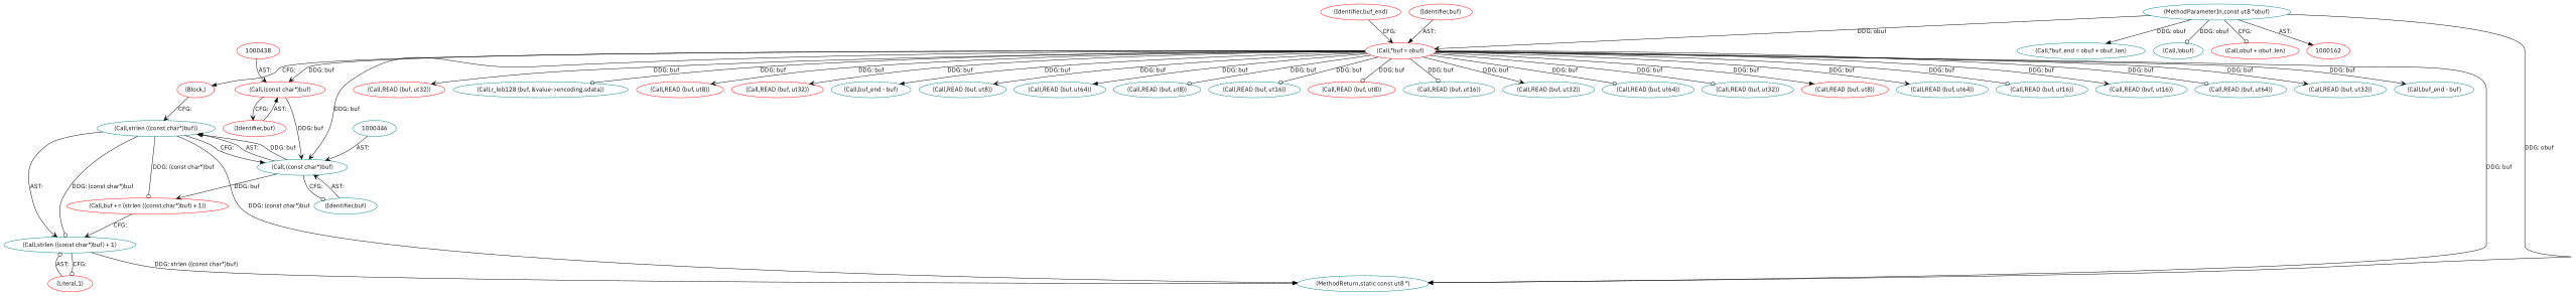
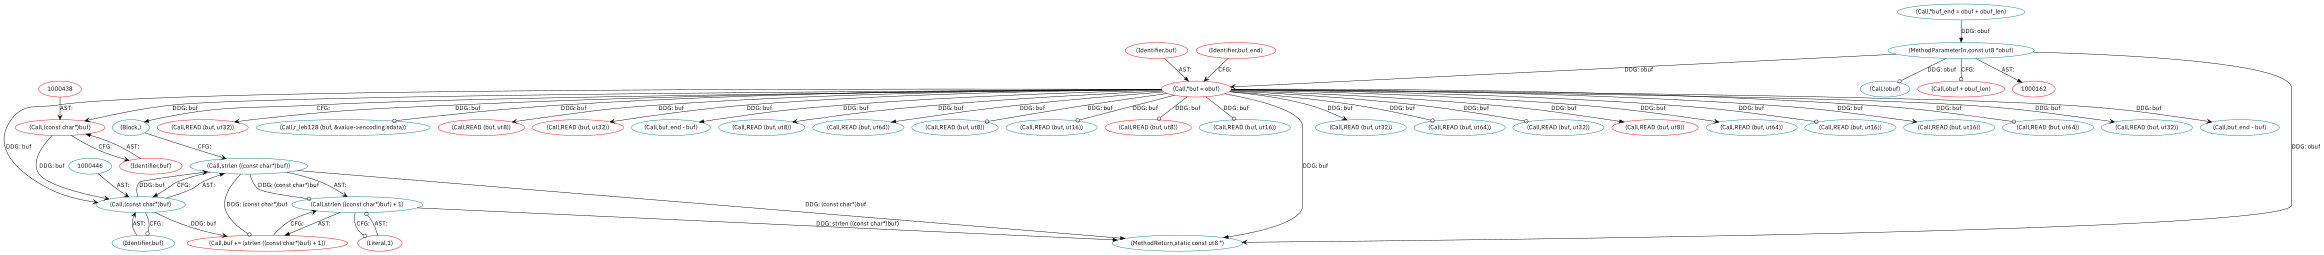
  digraph {
    fontname="IBM Plex Sans"
    node [color=teal fontname="IBM Plex Sans"]
    edge [arrowhead=vee fontname="IBM Plex Sans"]
    n1 [label="(Call,strlen ((const char*)buf) + 1)"]
    n2 [label="(MethodReturn,static const ut8 *)"]
    n3 [color=red label="(Call,buf += (strlen ((const char*)buf) + 1))"]
    n4 [color=red label="(Literal,1)"]
    n5 [label="(Call,strlen ((const char*)buf))"]
    n6 [label="(Call,(const char*)buf)"]
    n7 [label="(Identifier,buf)"]
    n8 [color=red label="(Call,*buf = obuf)"]
    n9 [color=red label="(Call,(const char*)buf)"]
    n10 [color=red label="(Call,READ (buf, ut32))"]
    n11 [label="(Call,r_leb128 (buf, &value->encoding.sdata))"]
    n12 [color=red label="(Call,READ (buf, ut8))"]
    n13 [color=red label="(Call,READ (buf, ut32))"]
    n14 [label="(Call,buf_end - buf)"]
    n15 [label="(Call,READ (buf, ut8))"]
    n16 [label="(Call,READ (buf, ut64))"]
    n17 [label="(Call,READ (buf, ut8))"]
    n18 [label="(Call,READ (buf, ut16))"]
    n19 [color=red label="(Call,READ (buf, ut8))"]
-   n20 [color=red label="(Block,)"]
+   n20 [label="(Block,)"]
    n21 [label="(Call,READ (buf, ut16))"]
    n22 [label="(Call,READ (buf, ut32))"]
    n23 [label="(Call,READ (buf, ut64))"]
    n24 [label="(Call,READ (buf, ut32))"]
    n25 [color=red label="(Call,READ (buf, ut8))"]
    n26 [label="(Call,READ (buf, ut64))"]
    n27 [label="(Call,READ (buf, ut16))"]
    n28 [label="(Call,READ (buf, ut16))"]
    n29 [label="(Call,READ (buf, ut64))"]
    n30 [label="(Call,READ (buf, ut32))"]
    n31 [label="(Call,buf_end - buf)"]
    n32 [color=red label="(Identifier,buf)"]
    n33 [label="(MethodParameterIn,const ut8 *obuf)"]
    n34 [label="(Call,*buf_end = obuf + obuf_len)"]
    n35 [label="(Call,!obuf)"]
    n36 [color=red label="(Call,obuf + obuf_len)"]
    n37 [color=red label=1000162]
    n38 [color=red label="(Identifier,buf_end)"]
    n39 [color=red label="(Identifier,buf)"]
    1000446
    1000438 [color=red]
    n1 -> n2 [arrowhead=normal label="DDG: strlen ((const char*)buf)"]
+   n1 -> n3 [arrowhead=normal label="AST: "]
    n1 -> n4 [arrowhead=odot label="CFG: "]
    n3 -> n1 [label="CFG: "]
    n4 -> n1 [arrowhead=odot label="AST: "]
    n5 -> n1 [label="AST: "]
    n5 -> n1 [arrowhead=odot label="DDG: (const char*)buf"]
    n5 -> n2 [arrowhead=normal label="DDG: (const char*)buf"]
    n5 -> n3 [arrowhead=odot label="DDG: (const char*)buf"]
    n5 -> n6 [arrowhead=normal label="CFG: "]
    n6 -> n3 [label="DDG: buf"]
    n6 -> n5 [arrowhead=normal label="AST: "]
    n6 -> n5 [label="DDG: buf"]
    n6 -> n7 [arrowhead=odot label="CFG: "]
    n7 -> n6 [label="AST: "]
    n8 -> n2 [arrowhead=normal label="DDG: buf"]
    n8 -> n6 [label="DDG: buf"]
    n8 -> n9 [label="DDG: buf"]
    n8 -> n10 [label="DDG: buf"]
    n8 -> n11 [arrowhead=odot label="DDG: buf"]
    n8 -> n12 [label="DDG: buf"]
    n8 -> n13 [label="DDG: buf"]
    n8 -> n14 [arrowhead=normal label="DDG: buf"]
    n8 -> n15 [label="DDG: buf"]
    n8 -> n16 [arrowhead=normal label="DDG: buf"]
    n8 -> n17 [arrowhead=odot label="DDG: buf"]
    n8 -> n18 [arrowhead=odot label="DDG: buf"]
    n8 -> n19 [arrowhead=odot label="DDG: buf"]
    n8 -> n20 [arrowhead=normal label="CFG: "]
    n8 -> n21 [arrowhead=odot label="DDG: buf"]
    n8 -> n22 [label="DDG: buf"]
    n8 -> n23 [arrowhead=odot label="DDG: buf"]
    n8 -> n24 [arrowhead=odot label="DDG: buf"]
    n8 -> n25 [arrowhead=normal label="DDG: buf"]
    n8 -> n26 [label="DDG: buf"]
    n8 -> n27 [arrowhead=odot label="DDG: buf"]
    n8 -> n28 [label="DDG: buf"]
    n8 -> n29 [arrowhead=odot label="DDG: buf"]
    n8 -> n30 [label="DDG: buf"]
    n8 -> n31 [label="DDG: buf"]
    n9 -> n6 [label="DDG: buf"]
    n9 -> n32 [label="CFG: "]
    n20 -> n5 [label="CFG: "]
    n32 -> n9 [arrowhead=normal label="AST: "]
    n33 -> n2 [label="DDG: obuf"]
    n33 -> n8 [label="DDG: obuf"]
-   n33 -> n34 [arrowhead=normal label="DDG: obuf"]
+   n34 -> n33 [arrowhead=normal label="DDG: obuf"]
    n33 -> n35 [arrowhead=odot label="DDG: obuf"]
    n33 -> n36 [arrowhead=odot label="CFG: "]
    n33 -> n37 [arrowhead=normal label="AST: "]
    n38 -> n8 [label="CFG: "]
    n39 -> n8 [arrowhead=normal label="AST: "]
    1000446 -> n6 [label="AST: "]
    1000438 -> n9 [label="AST: "]
  }
